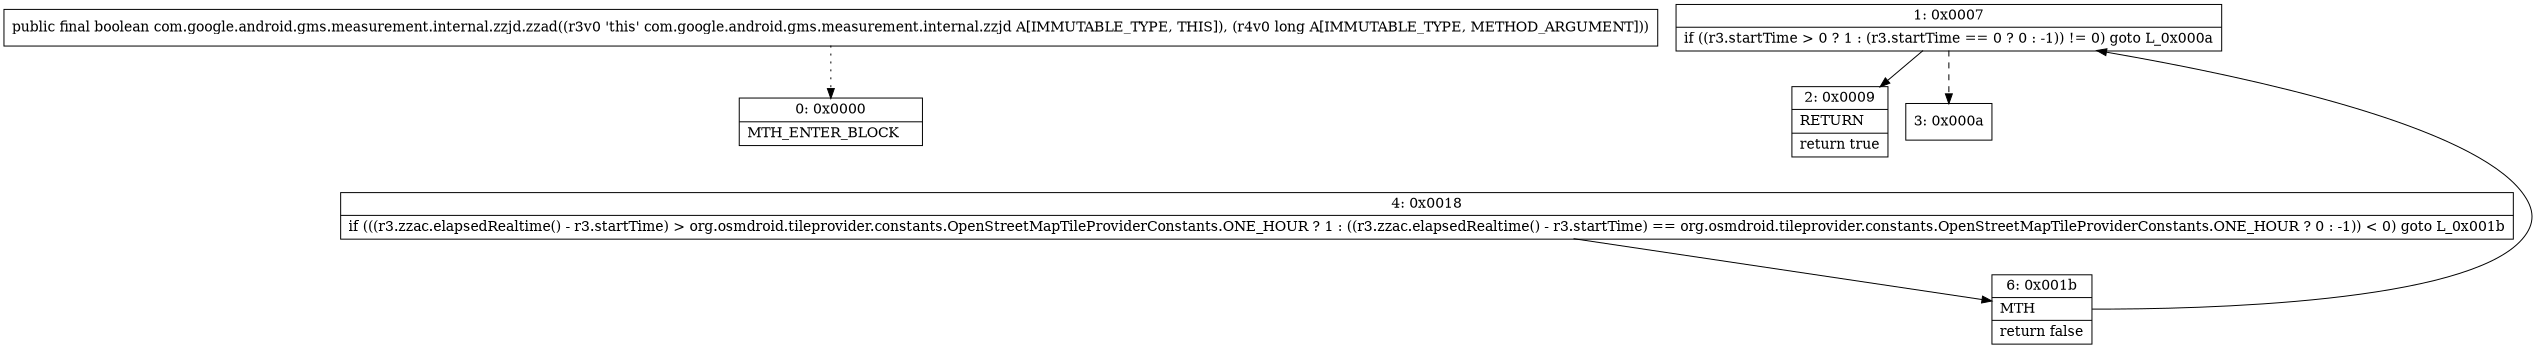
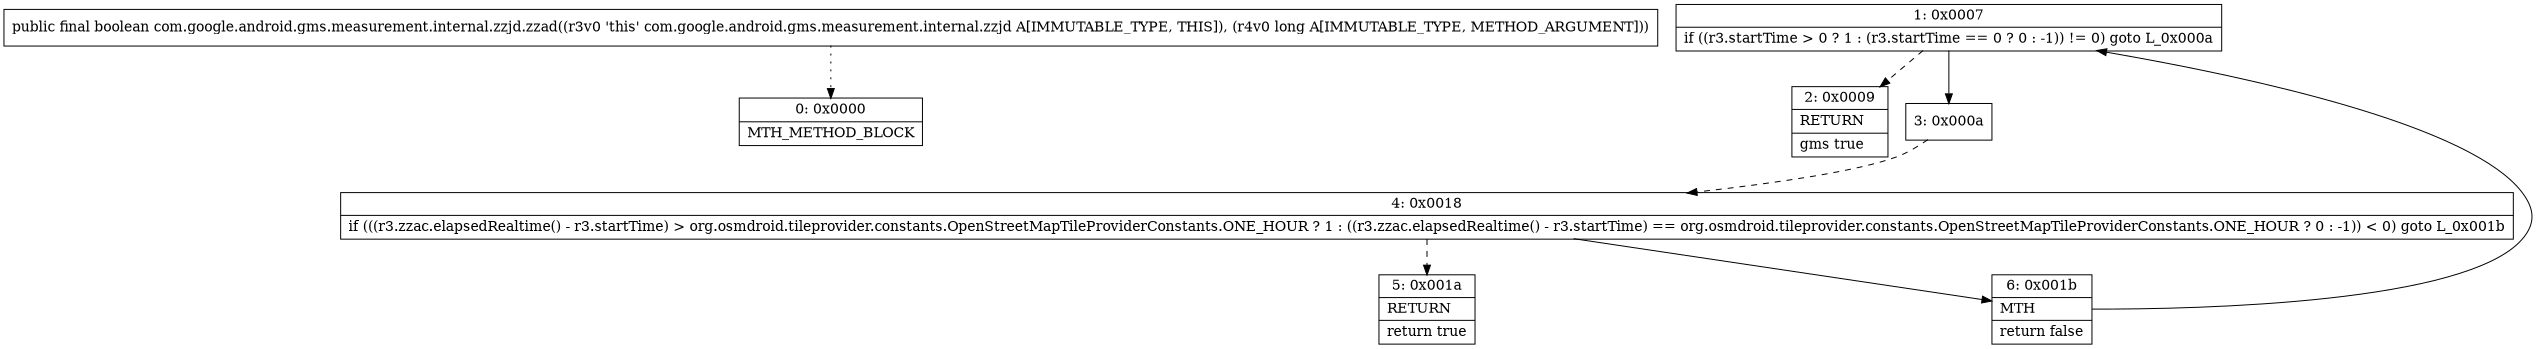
  digraph {
    node [shape=record]
    edge [style=solid]
-   n1 [label="{0\:\ 0x0000|MTH_ENTER_BLOCK\l}"]
+   n1 [label="{0\:\ 0x0000|MTH_METHOD_BLOCK\l}"]
    n2 [label="{1\:\ 0x0007|if ((r3.startTime \> 0 ? 1 : (r3.startTime == 0 ? 0 : \-1)) != 0) goto L_0x000a\l}"]
-   n3 [label="{2\:\ 0x0009|RETURN\l|return true\l}"]
+   n3 [label="{2\:\ 0x0009|RETURN\l|gms true\l}"]
    n4 [label="{3\:\ 0x000a}"]
    n5 [label="{4\:\ 0x0018|if (((r3.zzac.elapsedRealtime() \- r3.startTime) \> org.osmdroid.tileprovider.constants.OpenStreetMapTileProviderConstants.ONE_HOUR ? 1 : ((r3.zzac.elapsedRealtime() \- r3.startTime) == org.osmdroid.tileprovider.constants.OpenStreetMapTileProviderConstants.ONE_HOUR ? 0 : \-1)) \< 0) goto L_0x001b\l}"]
+   n6 [label="{5\:\ 0x001a|RETURN\l|return true\l}"]
    n7 [label="{6\:\ 0x001b|MTH\l|return false\l}"]
    n8 [label="{public final boolean com.google.android.gms.measurement.internal.zzjd.zzad((r3v0 'this' com.google.android.gms.measurement.internal.zzjd A[IMMUTABLE_TYPE, THIS]), (r4v0 long A[IMMUTABLE_TYPE, METHOD_ARGUMENT])) }"]
-   n2 -> n3
-   n2 -> n4 [style=dashed]
+   n2 -> n3 [style=dashed]
+   n2 -> n4
+   n4 -> n5 [style=dashed]
+   n5 -> n6 [style=dashed]
    n5 -> n7
    n7 -> n2
    n8 -> n1 [style=dotted]
  }
